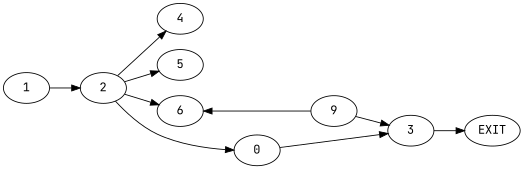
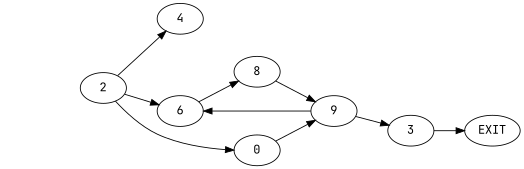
  digraph {
    fontname="JetBrains Mono"
    rankdir=LR
    node [fontname="JetBrains Mono"]
    edge [fontname="JetBrains Mono"]
-   1
    2
    n3 [label=EXIT]
    4
-   5
    6
    n7 [label=0]
    3
+   8
    9
-   1 -> 2
    2 -> 4
-   2 -> 5
    2 -> 6
    2 -> n7
-   n7 -> 3
+   6 -> 8
+   n7 -> 9
    3 -> n3
+   8 -> 9
    9 -> 6
    9 -> 3
  }
